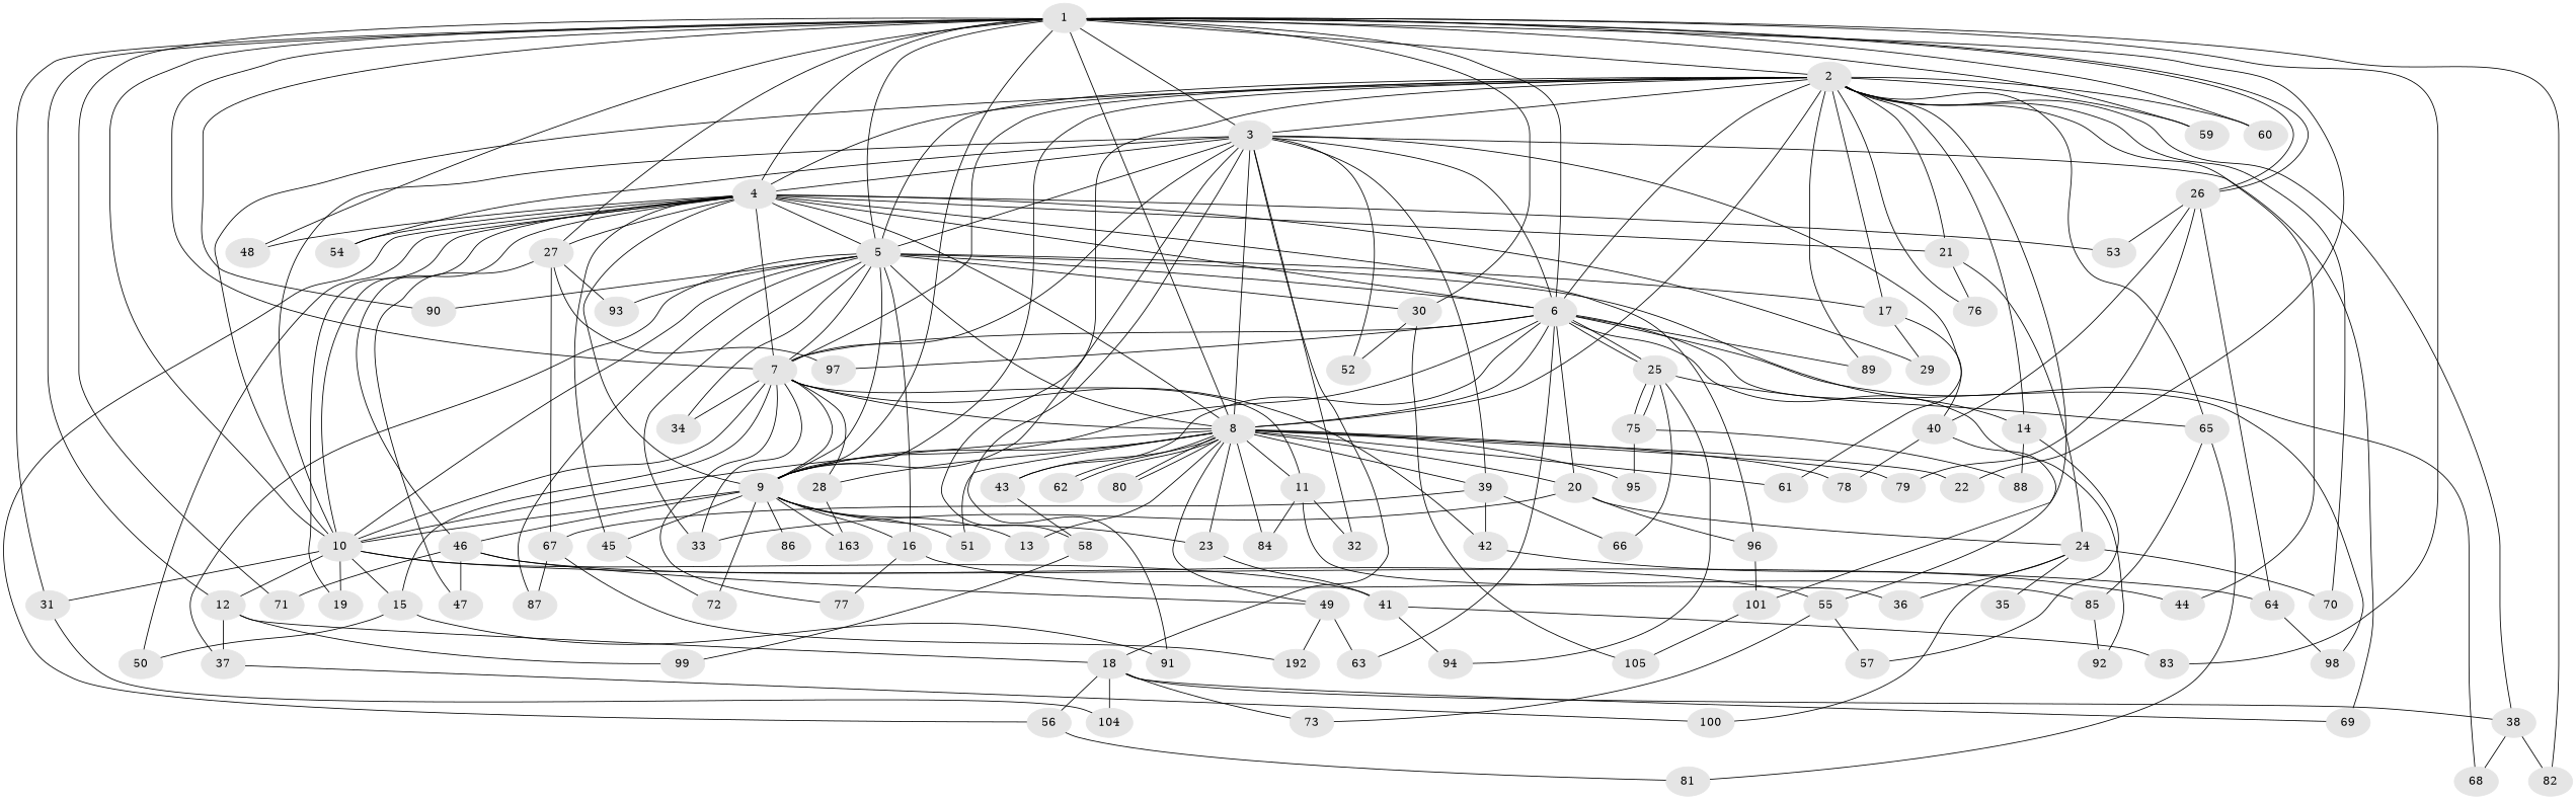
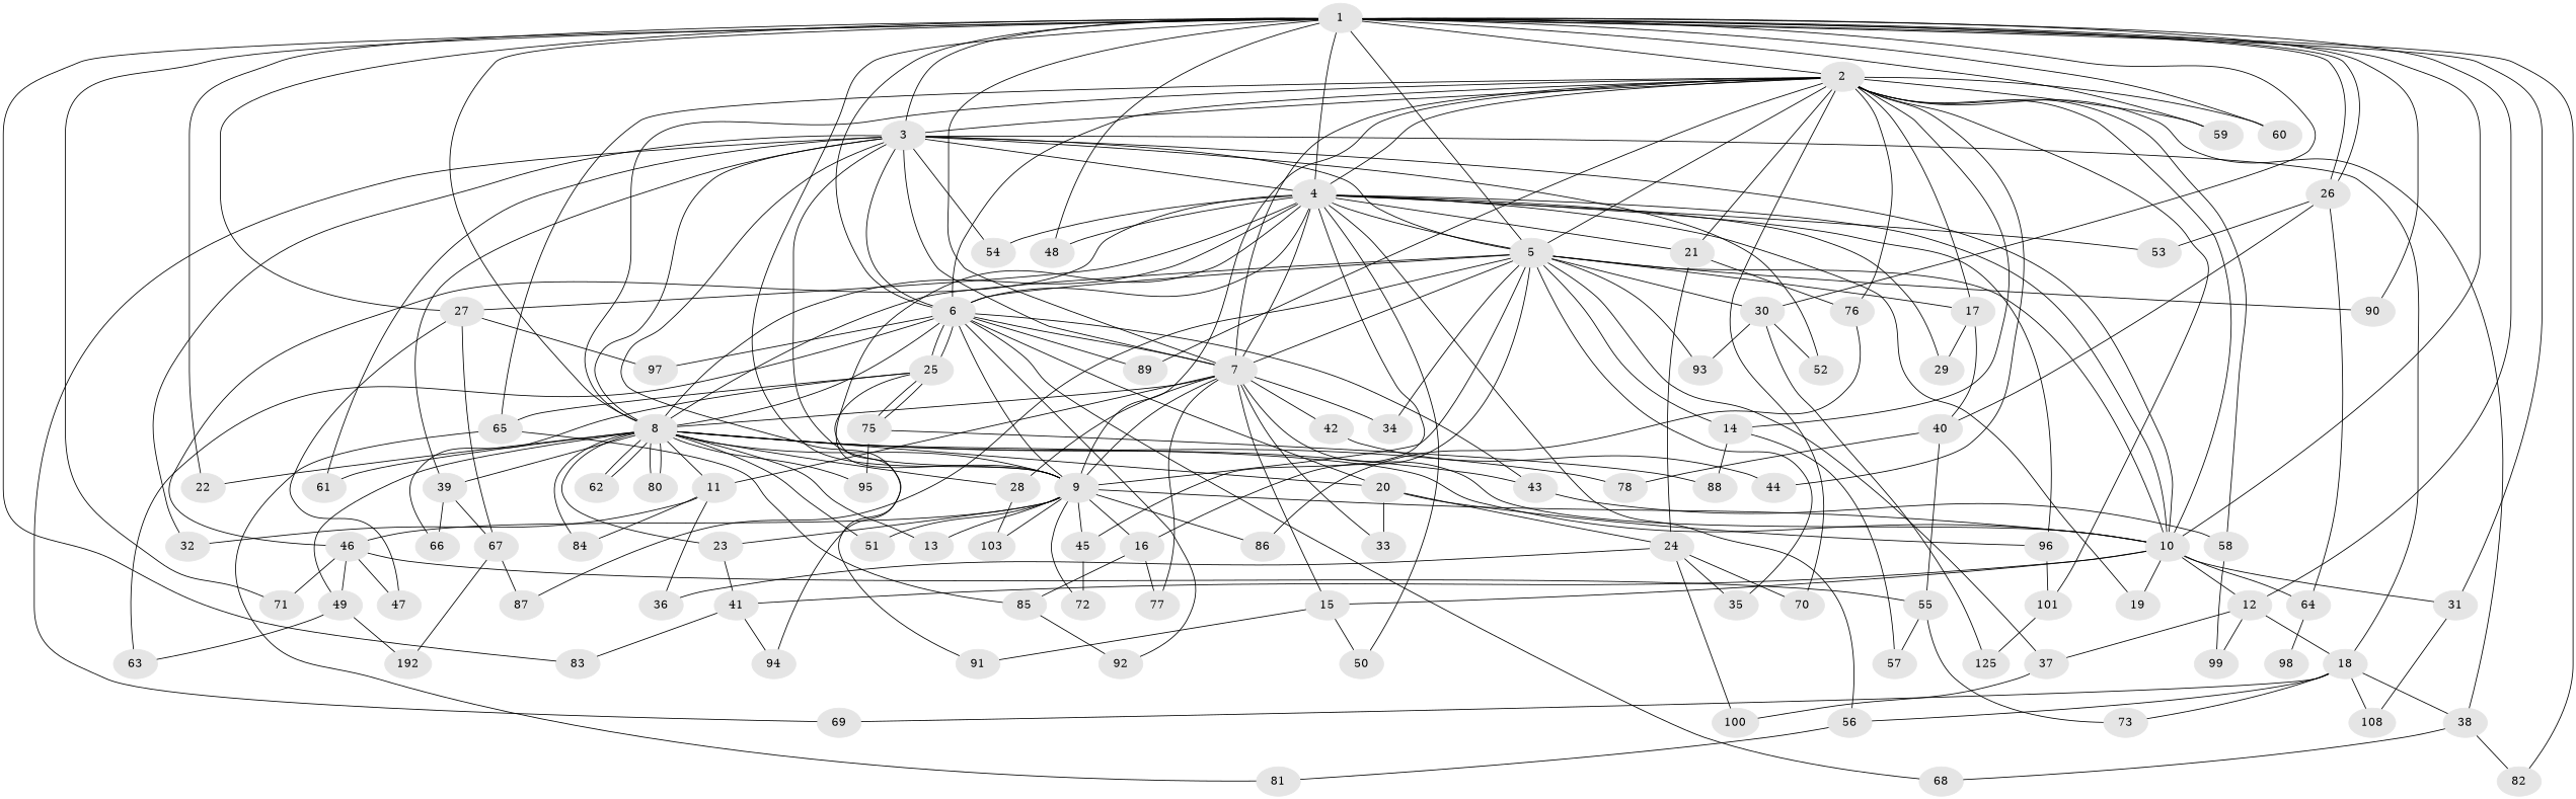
  graph {
    node [color=gray90 style=filled]
    1
    2
    3
    4
    5
    6
    7
    8
    9
    10
    12
    22
    26
    27
    30
    31
    48
    59
    60
    71
    82
    83
    90
    14
    17
    21
    38
    44
    58
    65
    70
    76
    89
    101
    18
    32
    39
    52
    54
    61
    69
    91
    19
    29
    45
    46
    50
    53
    56
    96
    16
    34
    35
    37
    87
    93
    20
    25
    43
    63
    68
    92
    97
    98
    11
    15
    28
    33
    42
    77
    13
    23
    49
    51
    62
    78
-   79
    80
    84
    95
    72
    86
-   103 [label=163]
+   103
    41
    64
    99
    40
    47
    67
-   105
-   104
+   105 [label=125]
+   104 [label=108]
    57
    88
    24
    85
    81
    73
    66
    55
    100
    75
    94
    36
    n104 [label=192]
    1 -- 2
    1 -- 3
    1 -- 4
    1 -- 5
    1 -- 6
    1 -- 7
    1 -- 8
    1 -- 9
    1 -- 10
    1 -- 12
    1 -- 22
    1 -- 26
    1 -- 26
    1 -- 27
    1 -- 30
    1 -- 31
    1 -- 48
    1 -- 59
    1 -- 60
    1 -- 71
    1 -- 82
    1 -- 83
    1 -- 90
    2 -- 3
    2 -- 4
    2 -- 5
    2 -- 6
    2 -- 7
    2 -- 8
    2 -- 9
    2 -- 10
    2 -- 59
    2 -- 60
    2 -- 14
    2 -- 17
    2 -- 21
    2 -- 38
    2 -- 44
    2 -- 58
    2 -- 65
    2 -- 70
    2 -- 76
    2 -- 89
    2 -- 101
    3 -- 4
    3 -- 5
    3 -- 6
    3 -- 7
    3 -- 8
    3 -- 9
    3 -- 10
    3 -- 18
    3 -- 32
    3 -- 39
    3 -- 52
    3 -- 54
    3 -- 61
    3 -- 69
    3 -- 91
    4 -- 5
    4 -- 6
    4 -- 7
    4 -- 8
    4 -- 9
    4 -- 10
    4 -- 27
    4 -- 48
    4 -- 21
    4 -- 54
    4 -- 19
    4 -- 29
    4 -- 45
    4 -- 46
    4 -- 50
    4 -- 53
    4 -- 56
    4 -- 96
    5 -- 6
    5 -- 7
    5 -- 8
    5 -- 9
    5 -- 10
    5 -- 30
    5 -- 90
    5 -- 14
    5 -- 17
    5 -- 16
    5 -- 34
-   5 -- 33
+   5 -- 35
    5 -- 37
    5 -- 87
    5 -- 93
    6 -- 7
    6 -- 8
    6 -- 9
    6 -- 89
    6 -- 20
    6 -- 25
    6 -- 25
    6 -- 43
    6 -- 63
    6 -- 68
    6 -- 92
    6 -- 97
-   6 -- 98
    7 -- 8
    7 -- 9
    7 -- 10
    7 -- 34
    7 -- 11
    7 -- 15
    7 -- 28
    7 -- 33
    7 -- 42
    7 -- 77
    8 -- 9
    8 -- 10
    8 -- 22
    8 -- 39
    8 -- 61
    8 -- 20
    8 -- 43
    8 -- 11
    8 -- 28
    8 -- 13
    8 -- 23
    8 -- 49
    8 -- 51
    8 -- 62
    8 -- 62
    8 -- 78
-   8 -- 79
    8 -- 80
    8 -- 80
    8 -- 84
    8 -- 95
    9 -- 10
    9 -- 45
    9 -- 46
    9 -- 16
    9 -- 13
    9 -- 23
    9 -- 51
    9 -- 72
    9 -- 86
    9 -- 103
    10 -- 12
    10 -- 31
    10 -- 19
    10 -- 15
    10 -- 41
    10 -- 64
    12 -- 18
    12 -- 37
    12 -- 99
    26 -- 53
-   26 -- 79
    26 -- 64
    26 -- 40
-   27 -- 93
+   30 -- 93
    27 -- 97
    27 -- 47
    27 -- 67
    30 -- 52
    30 -- 105
    31 -- 104
    14 -- 57
    14 -- 88
    17 -- 29
    17 -- 40
    21 -- 76
    21 -- 24
    38 -- 82
    38 -- 68
    58 -- 99
    65 -- 85
    65 -- 81
+   76 -- 86
    101 -- 105
    18 -- 38
    18 -- 69
    18 -- 56
    18 -- 104
    18 -- 73
-   39 -- 42
    39 -- 67
    39 -- 66
    45 -- 72
    46 -- 71
    46 -- 49
    46 -- 47
    46 -- 55
    56 -- 81
    96 -- 101
    16 -- 77
    16 -- 85
    37 -- 100
    20 -- 96
    20 -- 33
    20 -- 24
    25 -- 65
    25 -- 66
    25 -- 75
    25 -- 75
    25 -- 94
    43 -- 58
    11 -- 32
    11 -- 84
    11 -- 36
    15 -- 91
    15 -- 50
    28 -- 103
    42 -- 44
    23 -- 41
    49 -- 63
    49 -- n104
    41 -- 83
    41 -- 94
    64 -- 98
    40 -- 78
    40 -- 55
    67 -- 87
    67 -- n104
    24 -- 70
    24 -- 35
    24 -- 100
    24 -- 36
    85 -- 92
    55 -- 57
    55 -- 73
    75 -- 95
    75 -- 88
  }
